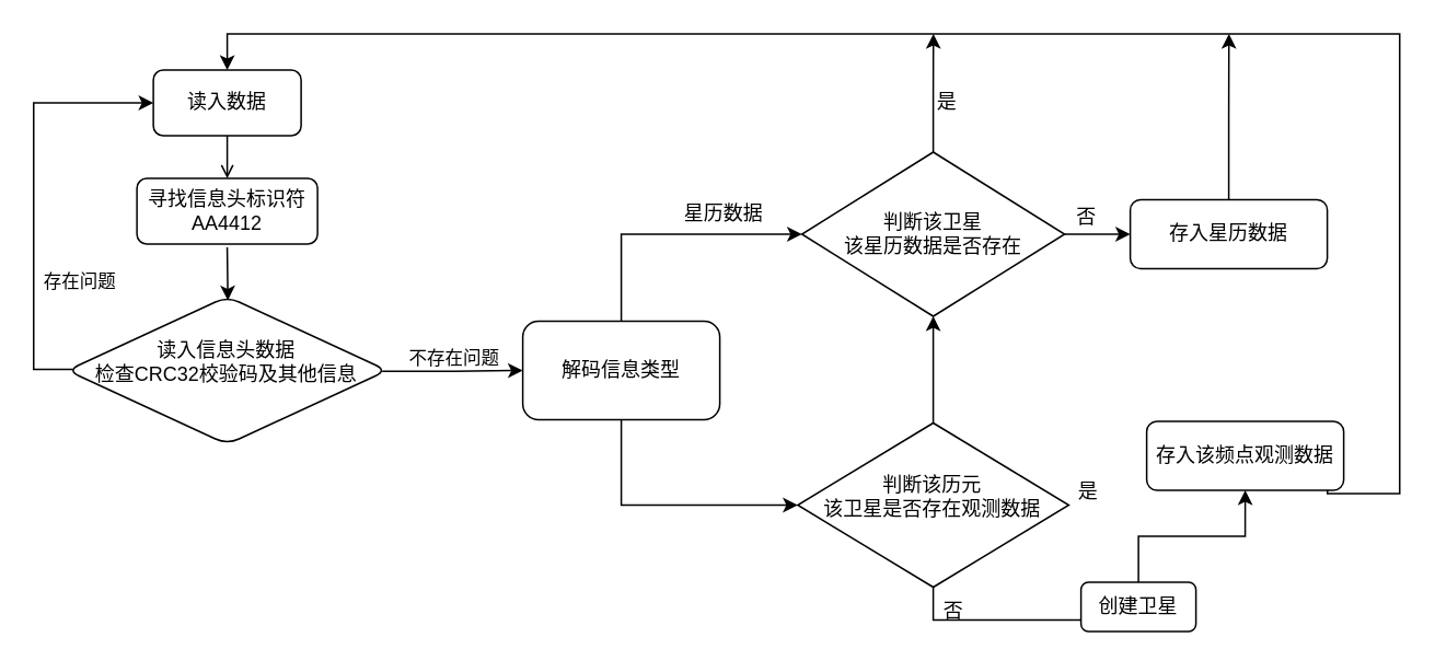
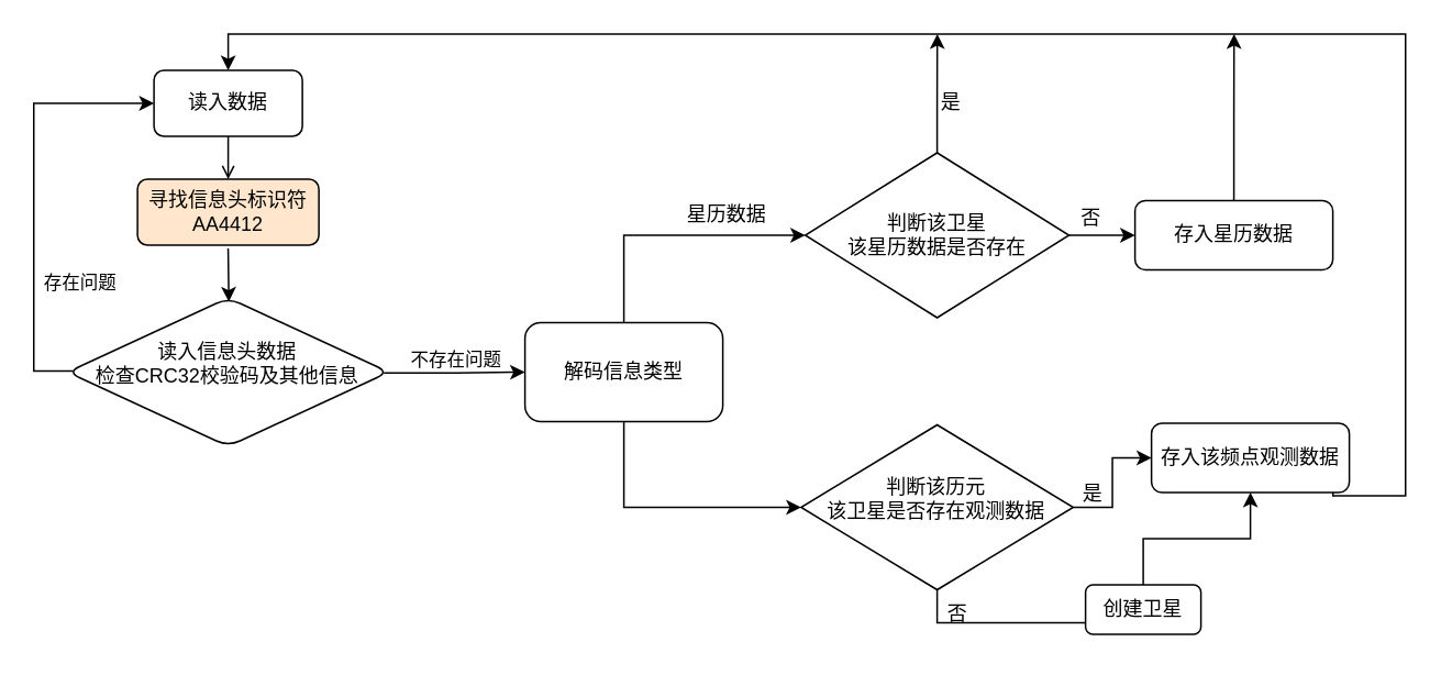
  <mxCell id="0" />
  <mxCell id="1" parent="0" />
  <mxCell id="2" value="" style="edgeStyle=orthogonalEdgeStyle;rounded=0;orthogonalLoop=1;jettySize=auto;html=1;endArrow=open;" parent="1" source="3" target="5" edge="1"><mxGeometry relative="1" as="geometry" /></mxCell>
  <mxCell id="3" value="读入数据" style="rounded=1;whiteSpace=wrap;html=1;" parent="1" vertex="1"><mxGeometry x="92.91" y="42" width="90" height="40" as="geometry" /></mxCell>
  <mxCell id="4" value="" style="edgeStyle=orthogonalEdgeStyle;rounded=0;orthogonalLoop=1;jettySize=auto;html=1;entryX=0.502;entryY=0.026;entryDx=0;entryDy=0;entryPerimeter=0;" parent="1" target="10" edge="1"><mxGeometry relative="1" as="geometry"><mxPoint x="137.879" y="150" as="sourcePoint" /><mxPoint x="137.879" y="182.014" as="targetPoint" /></mxGeometry></mxCell>
- <mxCell id="5" value="寻找信息头标识符AA4412" style="whiteSpace=wrap;html=1;rounded=1;" parent="1" vertex="1"><mxGeometry x="82.91" y="108" width="110" height="40" as="geometry" /></mxCell>
+ <mxCell id="5" value="寻找信息头标识符AA4412" style="whiteSpace=wrap;html=1;rounded=1;fillColor=#ffe6cc;" parent="1" vertex="1"><mxGeometry x="82.91" y="108" width="110" height="40" as="geometry" /></mxCell>
  <mxCell id="6" style="edgeStyle=orthogonalEdgeStyle;rounded=0;orthogonalLoop=1;jettySize=auto;html=1;exitX=0.018;exitY=0.493;exitDx=0;exitDy=0;entryX=0;entryY=0.5;entryDx=0;entryDy=0;exitPerimeter=0;" parent="1" source="10" target="3" edge="1"><mxGeometry relative="1" as="geometry"><mxPoint x="67.91" y="40" as="targetPoint" /><Array as="points"><mxPoint x="20" y="224" /><mxPoint x="20" y="62" /></Array></mxGeometry></mxCell>
  <mxCell id="7" value="存在问题" style="edgeLabel;html=1;align=center;verticalAlign=middle;resizable=0;points=[];" parent="6" vertex="1" connectable="0"><mxGeometry x="-0.401" y="-7" relative="1" as="geometry"><mxPoint x="20" as="offset" /></mxGeometry></mxCell>
  <mxCell id="8" value="" style="edgeStyle=orthogonalEdgeStyle;rounded=0;orthogonalLoop=1;jettySize=auto;html=1;exitX=0.984;exitY=0.505;exitDx=0;exitDy=0;exitPerimeter=0;" parent="1" source="10" target="13" edge="1"><mxGeometry relative="1" as="geometry" /></mxCell>
  <mxCell id="9" value="不存在问题" style="edgeLabel;html=1;align=center;verticalAlign=middle;resizable=0;points=[];" parent="8" vertex="1" connectable="0"><mxGeometry x="-0.362" y="8" relative="1" as="geometry"><mxPoint x="16" as="offset" /></mxGeometry></mxCell>
  <mxCell id="10" value="读入信息头数据&lt;br&gt;检查CRC32校验码及其他信息" style="rhombus;whiteSpace=wrap;html=1;rounded=1;arcSize=16;labelPosition=center;verticalLabelPosition=middle;align=center;verticalAlign=middle;spacing=2;spacingTop=-10;" parent="1" vertex="1"><mxGeometry x="40.41" y="180" width="195" height="90" as="geometry" /></mxCell>
  <mxCell id="11" value="" style="edgeStyle=elbowEdgeStyle;rounded=0;orthogonalLoop=1;jettySize=auto;html=1;exitX=0.5;exitY=1;exitDx=0;exitDy=0;elbow=vertical;entryX=0;entryY=0.5;entryDx=0;entryDy=0;" parent="1" source="13" target="20" edge="1"><mxGeometry relative="1" as="geometry"><mxPoint x="187.91" y="350" as="sourcePoint" /><mxPoint x="51.91" y="445" as="targetPoint" /><Array as="points"><mxPoint x="431" y="307" /></Array></mxGeometry></mxCell>
  <mxCell id="12" value="" style="edgeStyle=orthogonalEdgeStyle;rounded=0;orthogonalLoop=1;jettySize=auto;html=1;exitX=0.5;exitY=0;exitDx=0;exitDy=0;entryX=0;entryY=0.5;entryDx=0;entryDy=0;" parent="1" source="13" target="17" edge="1"><mxGeometry relative="1" as="geometry"><mxPoint x="387.91" y="-120" as="sourcePoint" /><mxPoint x="227.91" y="130" as="targetPoint" /></mxGeometry></mxCell>
  <mxCell id="13" value="解码信息类型" style="whiteSpace=wrap;html=1;rounded=1;arcSize=16;spacing=2;spacingTop=0;" parent="1" vertex="1"><mxGeometry x="317.91" y="195" width="120" height="60" as="geometry" /></mxCell>
  <mxCell id="14" value="星历数据" style="text;html=1;align=center;verticalAlign=middle;resizable=0;points=[];autosize=1;strokeColor=none;fillColor=none;" parent="1" vertex="1"><mxGeometry x="404.91" y="115" width="70" height="30" as="geometry" /></mxCell>
  <mxCell id="15" style="edgeStyle=orthogonalEdgeStyle;rounded=0;orthogonalLoop=1;jettySize=auto;html=1;entryX=0;entryY=0.5;entryDx=0;entryDy=0;" parent="1" source="17" target="28" edge="1"><mxGeometry relative="1" as="geometry" /></mxCell>
  <mxCell id="16" style="edgeStyle=orthogonalEdgeStyle;rounded=0;orthogonalLoop=1;jettySize=auto;html=1;" parent="1" source="17" edge="1"><mxGeometry relative="1" as="geometry"><mxPoint x="568" y="20" as="targetPoint" /></mxGeometry></mxCell>
  <mxCell id="17" value="判断该卫星&lt;br&gt;该星历数据是否存在" style="rhombus;whiteSpace=wrap;html=1;" parent="1" vertex="1"><mxGeometry x="487.91" y="92" width="160" height="100" as="geometry" /></mxCell>
- <mxCell id="18" value="" style="edgeStyle=orthogonalEdgeStyle;rounded=0;orthogonalLoop=1;jettySize=auto;html=1;" parent="1" source="20" target="17" edge="1"><mxGeometry relative="1" as="geometry" /></mxCell>
+ <mxCell id="18" value="" style="edgeStyle=orthogonalEdgeStyle;rounded=0;orthogonalLoop=1;jettySize=auto;html=1;" parent="1" source="20" target="22" edge="1"><mxGeometry relative="1" as="geometry" /></mxCell>
  <mxCell id="19" value="" style="edgeStyle=orthogonalEdgeStyle;rounded=0;orthogonalLoop=1;jettySize=auto;html=1;exitX=0.5;exitY=1;exitDx=0;exitDy=0;" parent="1" source="20" target="24" edge="1"><mxGeometry relative="1" as="geometry"><mxPoint x="531" y="415" as="sourcePoint" /></mxGeometry></mxCell>
  <mxCell id="20" value="判断该历元&lt;br&gt;该卫星是否存在观测数据" style="rhombus;whiteSpace=wrap;html=1;spacingTop=-10;" parent="1" vertex="1"><mxGeometry x="485.37" y="257" width="165.09" height="100" as="geometry" /></mxCell>
  <mxCell id="21" style="edgeStyle=orthogonalEdgeStyle;rounded=0;orthogonalLoop=1;jettySize=auto;html=1;exitX=1;exitY=0.5;exitDx=0;exitDy=0;entryX=0.5;entryY=0;entryDx=0;entryDy=0;" parent="1" source="22" target="3" edge="1"><mxGeometry relative="1" as="geometry"><mxPoint x="211" y="40" as="targetPoint" /><Array as="points"><mxPoint x="808" y="300" /><mxPoint x="852" y="300" /><mxPoint x="852" y="20" /><mxPoint x="138" y="20" /></Array></mxGeometry></mxCell>
  <mxCell id="22" value="存入该频点观测数据" style="rounded=1;whiteSpace=wrap;html=1;" parent="1" vertex="1"><mxGeometry x="697.91" y="256" width="120" height="42" as="geometry" /></mxCell>
  <mxCell id="23" style="edgeStyle=orthogonalEdgeStyle;rounded=0;orthogonalLoop=1;jettySize=auto;html=1;entryX=0.5;entryY=1;entryDx=0;entryDy=0;" parent="1" source="24" target="22" edge="1"><mxGeometry relative="1" as="geometry" /></mxCell>
  <mxCell id="24" value="创建卫星" style="rounded=1;whiteSpace=wrap;html=1;" parent="1" vertex="1"><mxGeometry x="657.91" y="354" width="70" height="30" as="geometry" /></mxCell>
  <mxCell id="25" value="是" style="text;html=1;align=center;verticalAlign=middle;resizable=0;points=[];autosize=1;strokeColor=none;fillColor=none;" parent="1" vertex="1"><mxGeometry x="641.91" y="284" width="40" height="30" as="geometry" /></mxCell>
  <mxCell id="26" value="否" style="text;html=1;align=center;verticalAlign=middle;resizable=0;points=[];autosize=1;strokeColor=none;fillColor=none;" parent="1" vertex="1"><mxGeometry x="559.91" y="357" width="40" height="30" as="geometry" /></mxCell>
  <mxCell id="27" style="edgeStyle=orthogonalEdgeStyle;rounded=0;orthogonalLoop=1;jettySize=auto;html=1;shadow=0;" parent="1" source="28" edge="1"><mxGeometry relative="1" as="geometry"><mxPoint x="748" y="20" as="targetPoint" /></mxGeometry></mxCell>
  <mxCell id="28" value="存入星历数据" style="rounded=1;whiteSpace=wrap;html=1;" parent="1" vertex="1"><mxGeometry x="687.91" y="121" width="120" height="42" as="geometry" /></mxCell>
  <mxCell id="29" value="否" style="text;html=1;align=center;verticalAlign=middle;resizable=0;points=[];autosize=1;strokeColor=none;fillColor=none;" parent="1" vertex="1"><mxGeometry x="640.91" y="117" width="40" height="30" as="geometry" /></mxCell>
  <mxCell id="30" value="是" style="text;html=1;align=center;verticalAlign=middle;resizable=0;points=[];autosize=1;strokeColor=none;fillColor=none;" parent="1" vertex="1"><mxGeometry x="556" y="47" width="40" height="30" as="geometry" /></mxCell>
